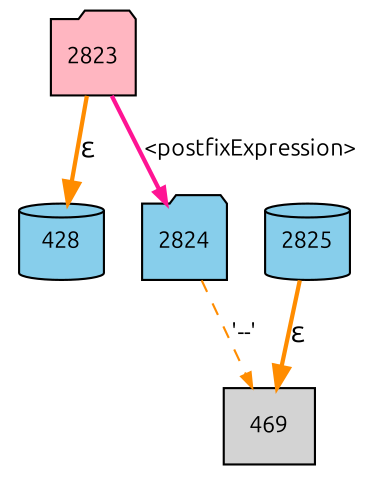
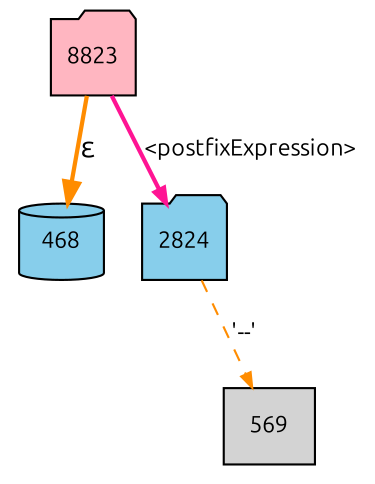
  digraph {
    fontname=Ubuntu
    rankdir=TB
    node [fillcolor=skyblue fixedsize=true fontname=Ubuntu fontsize=11 shape=cylinder style=filled peripheries=1]
    edge [color=darkorange fontname=Ubuntu style=bold]
-   n1 [fillcolor=lightgrey label=469 shape=box width=.6 peripheries=""]
-   n2 [label=428 width=.55]
-   n3 [fillcolor=lightpink label=2823 shape=folder width=.55]
+   n1 [fillcolor=lightgrey label=569 shape=box width=.6 peripheries=""]
+   n2 [label=468 width=.55]
+   n3 [fillcolor=lightpink label=8823 shape=folder width=.55]
    n4 [label=2824 shape=folder width=.55]
-   n5 [label=2825 width=.55]
    n3 -> n2 [label="&epsilon;"]
    n3 -> n4 [arrowhead=normal arrowsize=.7 color=deeppink fontsize=11 label="<postfixExpression>"]
    n4 -> n1 [arrowhead=normal arrowsize=.7 fontsize=11 label="'--'" style=dashed]
-   n5 -> n1 [label="&epsilon;"]
  }
